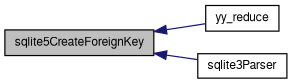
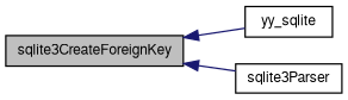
  digraph {
    rankdir=LR
    node [color=black fillcolor=white fontname=FreeSans fontsize=10 shape=record style=filled]
    edge [color=midnightblue dir=back fontname=FreeSans fontsize=10 labelfontname=FreeSans labelfontsize=10 style=solid]
-   n1 [fillcolor=grey75 fontcolor=black height=0.2 label=sqlite5CreateForeignKey width=0.4]
-   n2 [height=0.2 label=yy_reduce width=0.4]
+   n1 [fillcolor=grey75 fontcolor=black height=0.2 label=sqlite3CreateForeignKey width=0.4]
+   n2 [height=0.2 label=yy_sqlite width=0.4]
    n3 [height=0.2 label=sqlite3Parser width=0.4]
    n1 -> n2
    n1 -> n3
  }
